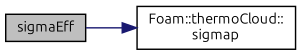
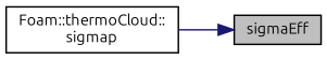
  digraph {
    rankdir=LR
    fontname=Ubuntu
    node [color=black fontname=Ubuntu fontsize=10 shape=record]
    n1 [fillcolor=grey75 fontcolor=black height=0.2 label=sigmaEff style=filled width=0.4]
    n2 [height=0.2 label="Foam::thermoCloud::\lsigmap" width=0.4]
-   n1 -> n2 [color=midnightblue fontname=Ubuntu fontsize=10 labelfontname=FreeSans labelfontsize=10 style=solid]
+   n2 -> n1 [color=midnightblue fontname=Ubuntu fontsize=10 labelfontname=FreeSans labelfontsize=10 style=solid]
  }
